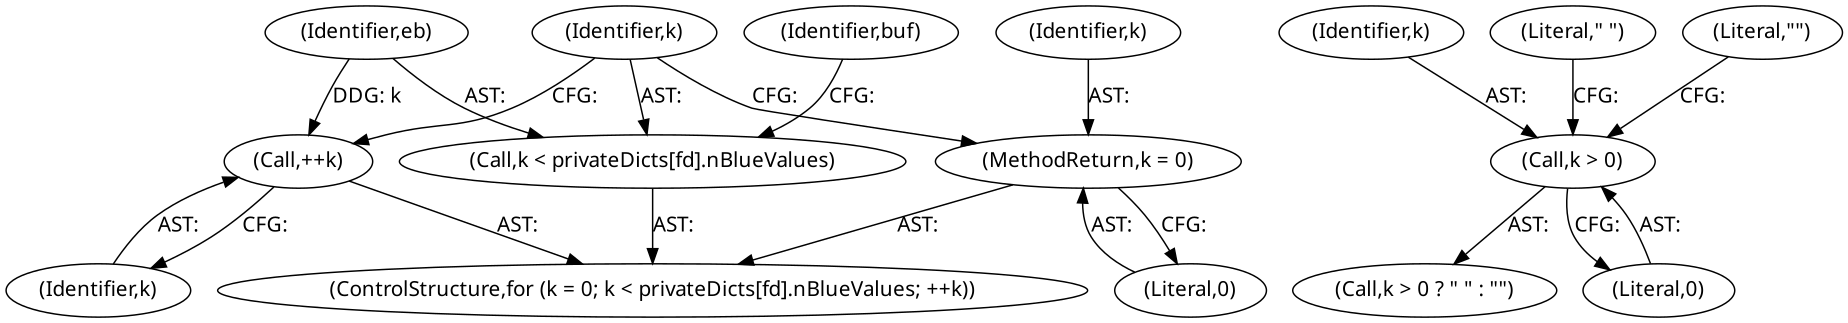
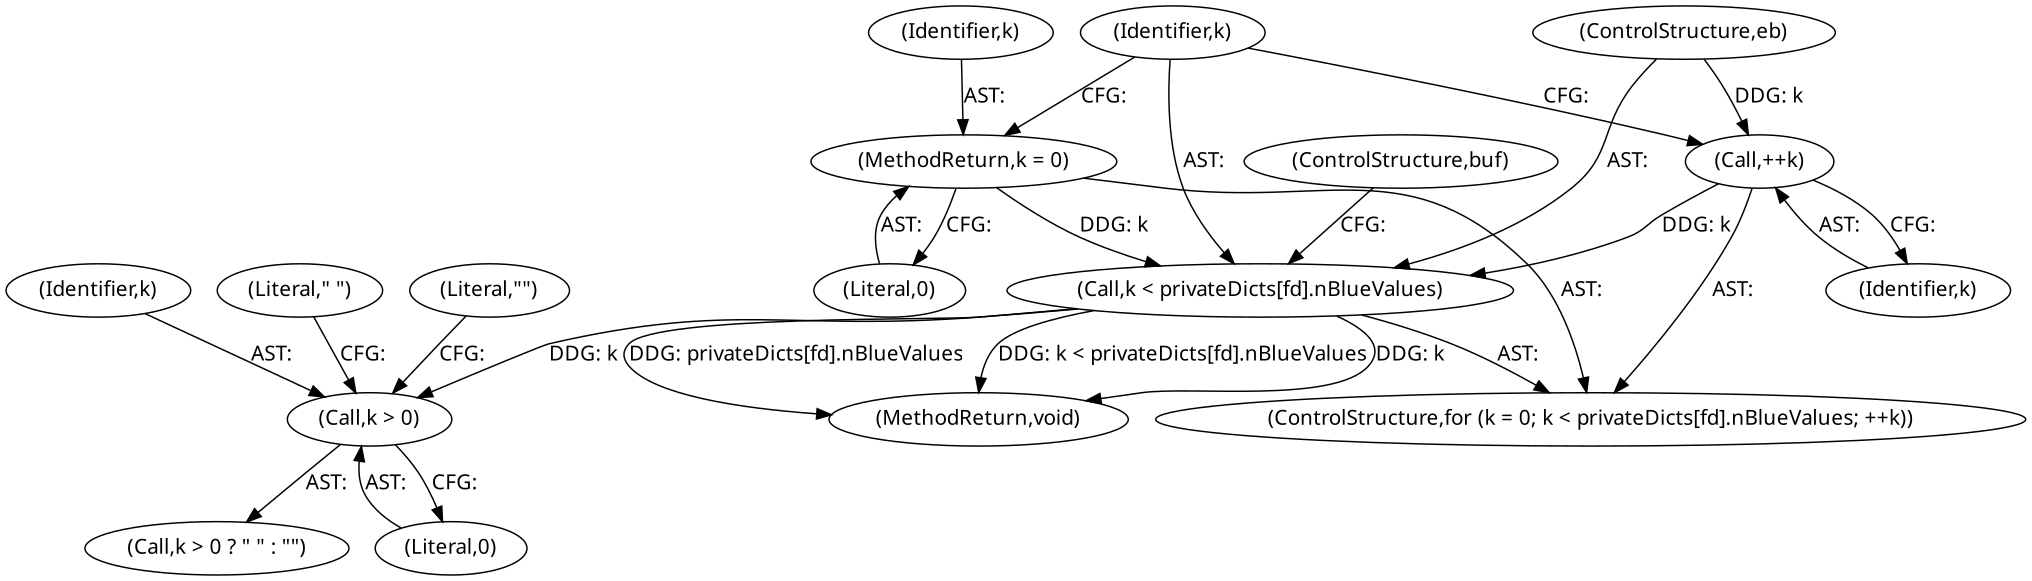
  digraph {
    fontname="Noto Sans"
    node [fontname="Noto Sans"]
    edge [fontname="Noto Sans"]
    n1 [label="(Call,k < privateDicts[fd].nBlueValues)"]
    n2 [label="(Call,k > 0)"]
    n3 [label="(ControlStructure,for (k = 0; k < privateDicts[fd].nBlueValues; ++k))"]
+   n4 [label="(MethodReturn,void)"]
    n5 [label="(Call,k > 0 ? \" \" : \"\")"]
    n6 [label="(Literal,0)"]
    n7 [label="(Call,++k)"]
    n8 [label="(Identifier,k)"]
    n9 [label="(MethodReturn,k = 0)"]
    n10 [label="(Literal,0)"]
    n11 [label="(Identifier,k)"]
    n12 [label="(Identifier,k)"]
-   n13 [label="(Identifier,buf)"]
+   n13 [label="(ControlStructure,buf)"]
    n14 [label="(Literal,\" \")"]
    n15 [label="(Literal,\"\")"]
-   n16 [label="(Identifier,eb)"]
+   n16 [label="(ControlStructure,eb)"]
    n17 [label="(Identifier,k)"]
+   n1 -> n2 [label="DDG: k"]
    n1 -> n3 [label="AST: "]
+   n1 -> n4 [label="DDG: privateDicts[fd].nBlueValues"]
+   n1 -> n4 [label="DDG: k < privateDicts[fd].nBlueValues"]
+   n1 -> n4 [label="DDG: k"]
    n2 -> n5 [label="AST: "]
    n2 -> n6 [label="CFG: "]
    n6 -> n2 [label="AST: "]
+   n7 -> n1 [label="DDG: k"]
    n7 -> n3 [label="AST: "]
    n7 -> n8 [label="CFG: "]
    n8 -> n7 [label="AST: "]
+   n9 -> n1 [label="DDG: k"]
    n9 -> n3 [label="AST: "]
    n9 -> n10 [label="CFG: "]
    n10 -> n9 [label="AST: "]
    n11 -> n2 [label="AST: "]
    n12 -> n1 [label="AST: "]
    n12 -> n7 [label="CFG: "]
    n12 -> n9 [label="CFG: "]
    n13 -> n1 [label="CFG: "]
    n14 -> n2 [label="CFG: "]
    n15 -> n2 [label="CFG: "]
    n16 -> n1 [label="AST: "]
    n16 -> n7 [label="DDG: k"]
    n17 -> n9 [label="AST: "]
  }
